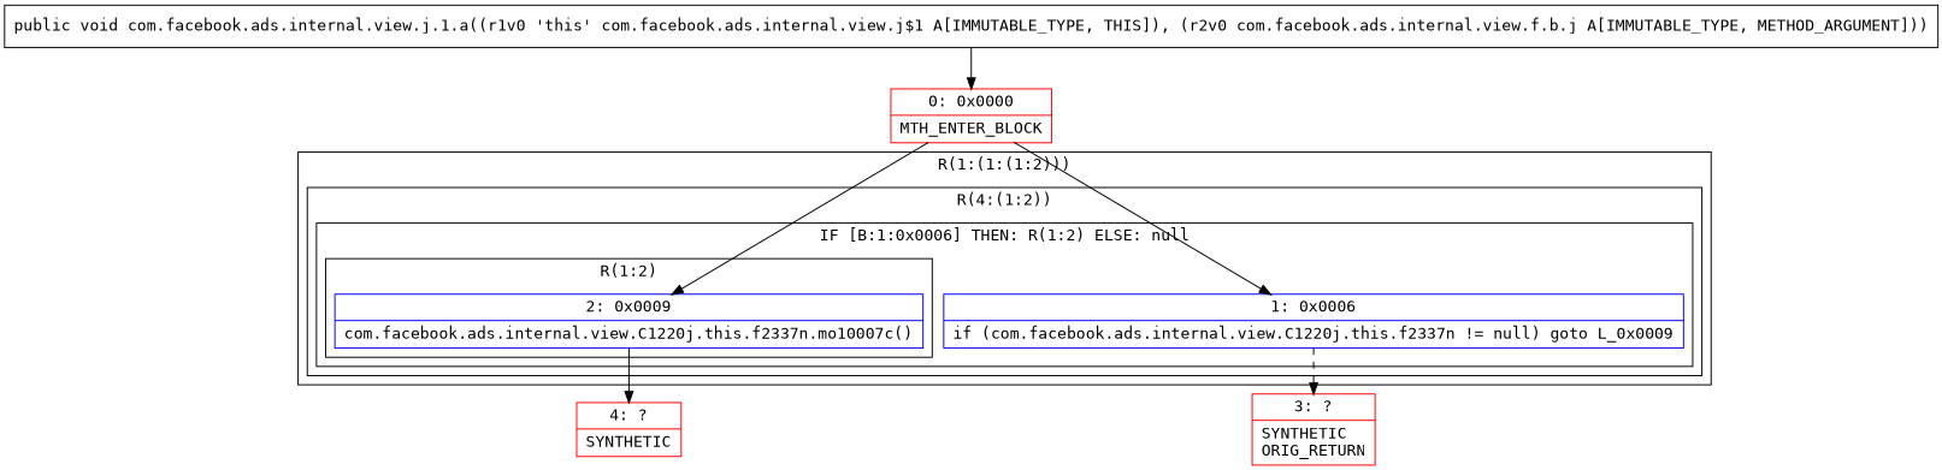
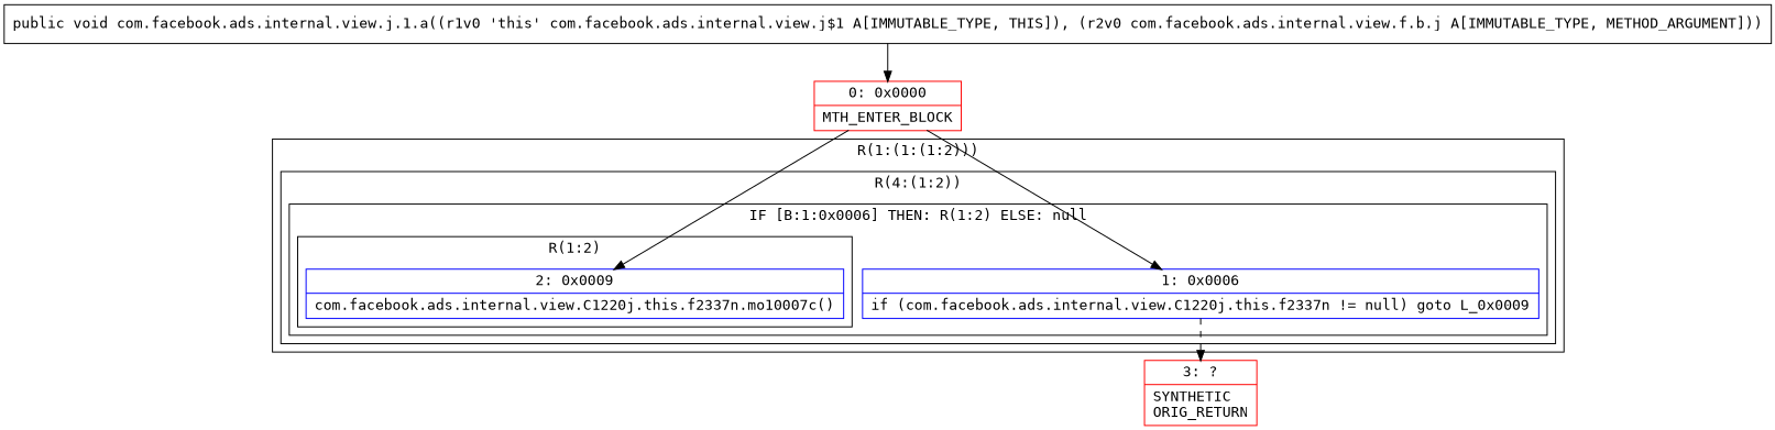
  digraph {
    fontname="DejaVu Sans Mono"
    node [color=red fontname="DejaVu Sans Mono" shape=record]
    edge [fontname="DejaVu Sans Mono"]
    n1 [color=blue label="{2\:\ 0x0009|com.facebook.ads.internal.view.C1220j.this.f2337n.mo10007c()\l}"]
    n2 [color=blue label="{1\:\ 0x0006|if (com.facebook.ads.internal.view.C1220j.this.f2337n != null) goto L_0x0009\l}"]
-   n3 [label="{4\:\ ?|SYNTHETIC\l}"]
    n4 [label="{3\:\ ?|SYNTHETIC\lORIG_RETURN\l}"]
    n5 [label="{0\:\ 0x0000|MTH_ENTER_BLOCK\l}"]
    n6 [label="{public void com.facebook.ads.internal.view.j.1.a((r1v0 'this' com.facebook.ads.internal.view.j$1 A[IMMUTABLE_TYPE, THIS]), (r2v0 com.facebook.ads.internal.view.f.b.j A[IMMUTABLE_TYPE, METHOD_ARGUMENT])) }" color=""]
    subgraph cluster_1 {
      label="R(1:(1:(1:2)))"
      subgraph cluster_2 {
        label="R(4:(1:2))"
        subgraph cluster_3 {
          label="IF [B:1:0x0006] THEN: R(1:2) ELSE: null"
          n2
          subgraph cluster_4 {
            label="R(1:2)"
            n1
          }
        }
      }
    }
-   n1 -> n3
    n2 -> n4 [style=dashed]
    n5 -> n1
    n5 -> n2
    n6 -> n5
  }
